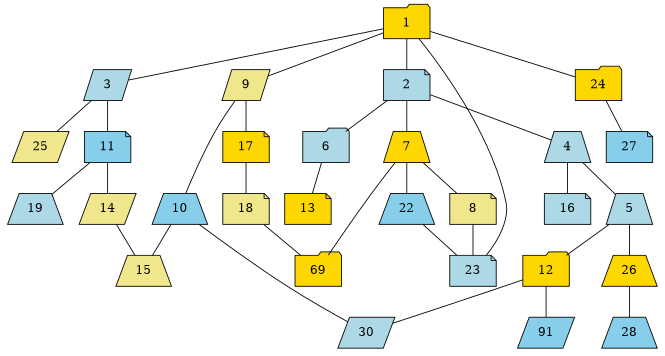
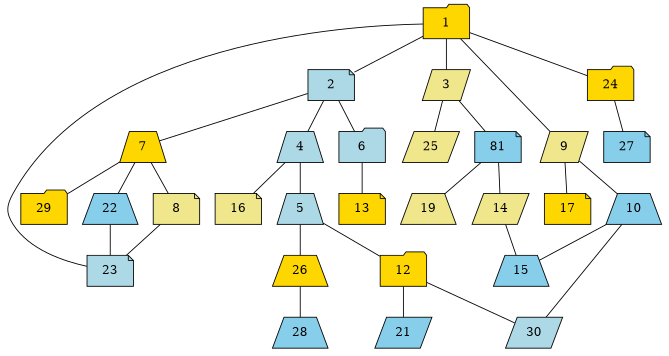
  graph {
    node [fillcolor=gold shape=note style=filled]
    1 [shape=folder]
    2 [fillcolor=lightblue]
-   3 [fillcolor=lightblue shape=parallelogram]
+   3 [fillcolor=khaki shape=parallelogram]
    9 [fillcolor=khaki shape=parallelogram]
    23 [fillcolor=lightblue]
    24 [shape=folder]
    4 [fillcolor=lightblue shape=trapezium]
    6 [fillcolor=lightblue shape=folder]
    7 [shape=trapezium]
-   11 [fillcolor=skyblue]
+   11 [fillcolor=skyblue label=81]
    25 [fillcolor=khaki shape=parallelogram]
    17
    10 [fillcolor=skyblue shape=trapezium]
    27 [fillcolor=skyblue]
    5 [fillcolor=lightblue shape=trapezium]
-   16 [fillcolor=lightblue]
+   16 [fillcolor=khaki]
    13
    22 [fillcolor=skyblue shape=trapezium]
    8 [fillcolor=khaki]
-   29 [shape=folder label=69]
+   29 [shape=folder]
    14 [fillcolor=khaki shape=parallelogram]
-   19 [fillcolor=lightblue shape=trapezium]
-   18 [fillcolor=khaki]
+   19 [fillcolor=khaki shape=trapezium]
    30 [fillcolor=lightblue shape=parallelogram]
-   15 [fillcolor=khaki shape=trapezium]
+   15 [fillcolor=skyblue shape=trapezium]
    12 [shape=folder]
    26 [shape=trapezium]
-   21 [fillcolor=skyblue shape=parallelogram label=91]
+   21 [fillcolor=skyblue shape=parallelogram]
    28 [fillcolor=skyblue shape=trapezium]
    1 -- 2
    1 -- 3
    1 -- 9
    1 -- 23
    1 -- 24
    2 -- 4
    2 -- 6
    2 -- 7
    3 -- 11
    3 -- 25
    9 -- 17
    9 -- 10
    24 -- 27
    4 -- 5
    4 -- 16
    6 -- 13
    7 -- 22
    7 -- 8
    7 -- 29
    11 -- 14
    11 -- 19
-   17 -- 18
    10 -- 30
    10 -- 15
    5 -- 12
    5 -- 26
    22 -- 23
    8 -- 23
    14 -- 15
-   18 -- 29
    12 -- 30
    12 -- 21
    26 -- 28
  }
